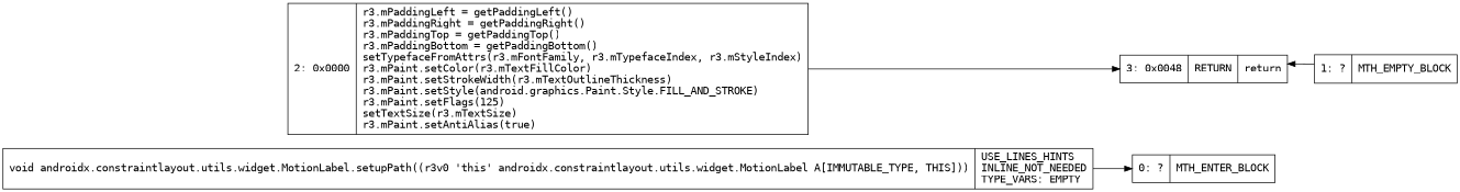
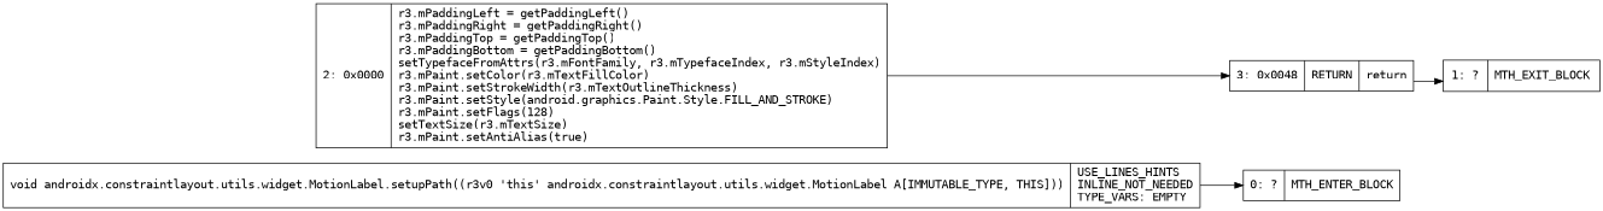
  digraph {
    fontname="DejaVu Sans Mono"
    rankdir=LR
    node [fontname="DejaVu Sans Mono" shape=record]
    edge [fontname="DejaVu Sans Mono"]
    n1 [label="{0\:\ ?|MTH_ENTER_BLOCK\l}"]
-   n2 [label="{2\:\ 0x0000|r3.mPaddingLeft = getPaddingLeft()\lr3.mPaddingRight = getPaddingRight()\lr3.mPaddingTop = getPaddingTop()\lr3.mPaddingBottom = getPaddingBottom()\lsetTypefaceFromAttrs(r3.mFontFamily, r3.mTypefaceIndex, r3.mStyleIndex)\lr3.mPaint.setColor(r3.mTextFillColor)\lr3.mPaint.setStrokeWidth(r3.mTextOutlineThickness)\lr3.mPaint.setStyle(android.graphics.Paint.Style.FILL_AND_STROKE)\lr3.mPaint.setFlags(125)\lsetTextSize(r3.mTextSize)\lr3.mPaint.setAntiAlias(true)\l}"]
+   n2 [label="{2\:\ 0x0000|r3.mPaddingLeft = getPaddingLeft()\lr3.mPaddingRight = getPaddingRight()\lr3.mPaddingTop = getPaddingTop()\lr3.mPaddingBottom = getPaddingBottom()\lsetTypefaceFromAttrs(r3.mFontFamily, r3.mTypefaceIndex, r3.mStyleIndex)\lr3.mPaint.setColor(r3.mTextFillColor)\lr3.mPaint.setStrokeWidth(r3.mTextOutlineThickness)\lr3.mPaint.setStyle(android.graphics.Paint.Style.FILL_AND_STROKE)\lr3.mPaint.setFlags(128)\lsetTextSize(r3.mTextSize)\lr3.mPaint.setAntiAlias(true)\l}"]
    n3 [label="{3\:\ 0x0048|RETURN\l|return\l}"]
-   n4 [label="{1\:\ ?|MTH_EMPTY_BLOCK\l}"]
+   n4 [label="{1\:\ ?|MTH_EXIT_BLOCK\l}"]
    n5 [label="{void androidx.constraintlayout.utils.widget.MotionLabel.setupPath((r3v0 'this' androidx.constraintlayout.utils.widget.MotionLabel A[IMMUTABLE_TYPE, THIS]))  | USE_LINES_HINTS\lINLINE_NOT_NEEDED\lTYPE_VARS: EMPTY\l}"]
    n2 -> n3
-   n4 -> n3
+   n3 -> n4
    n5 -> n1
  }
